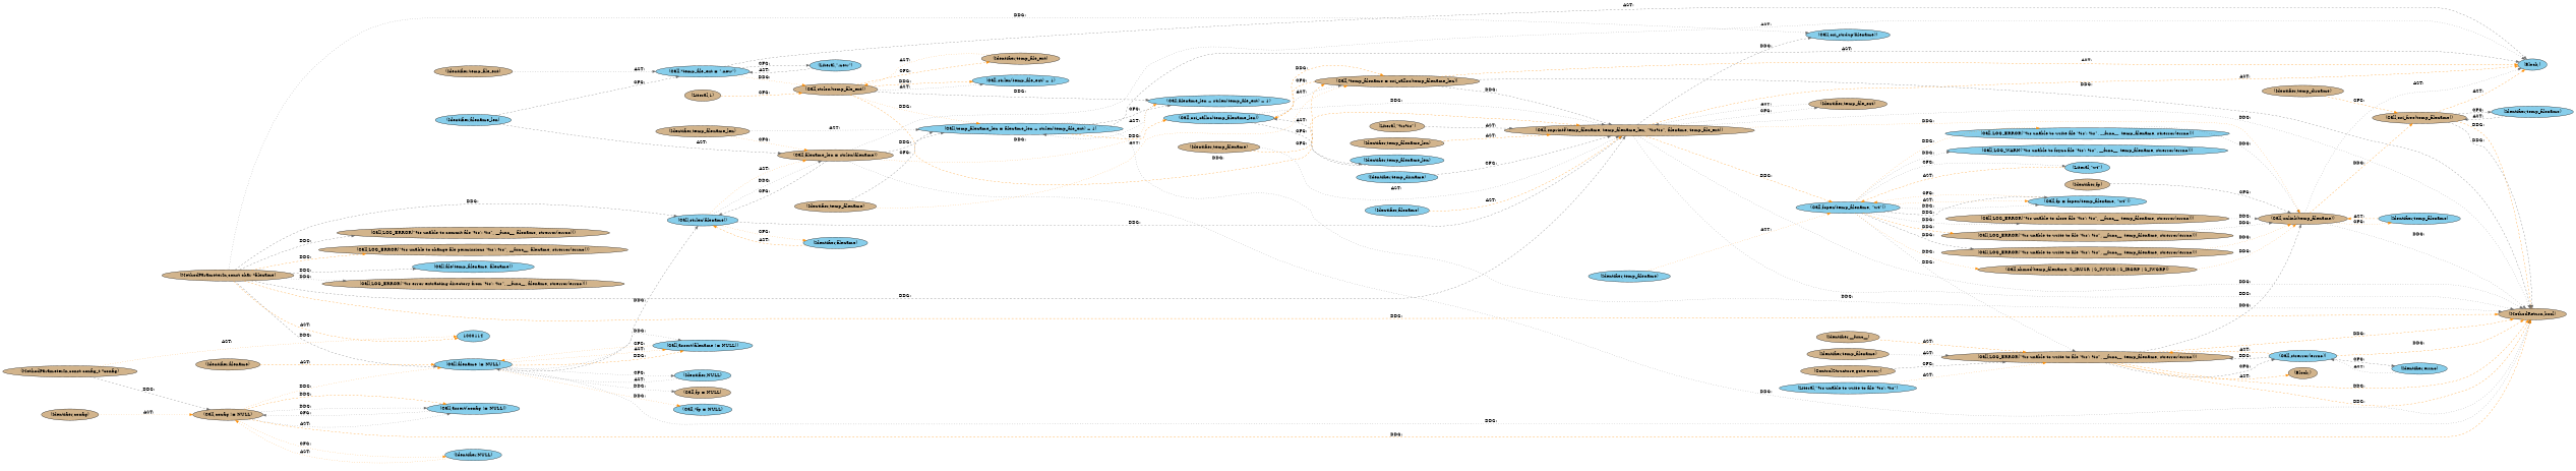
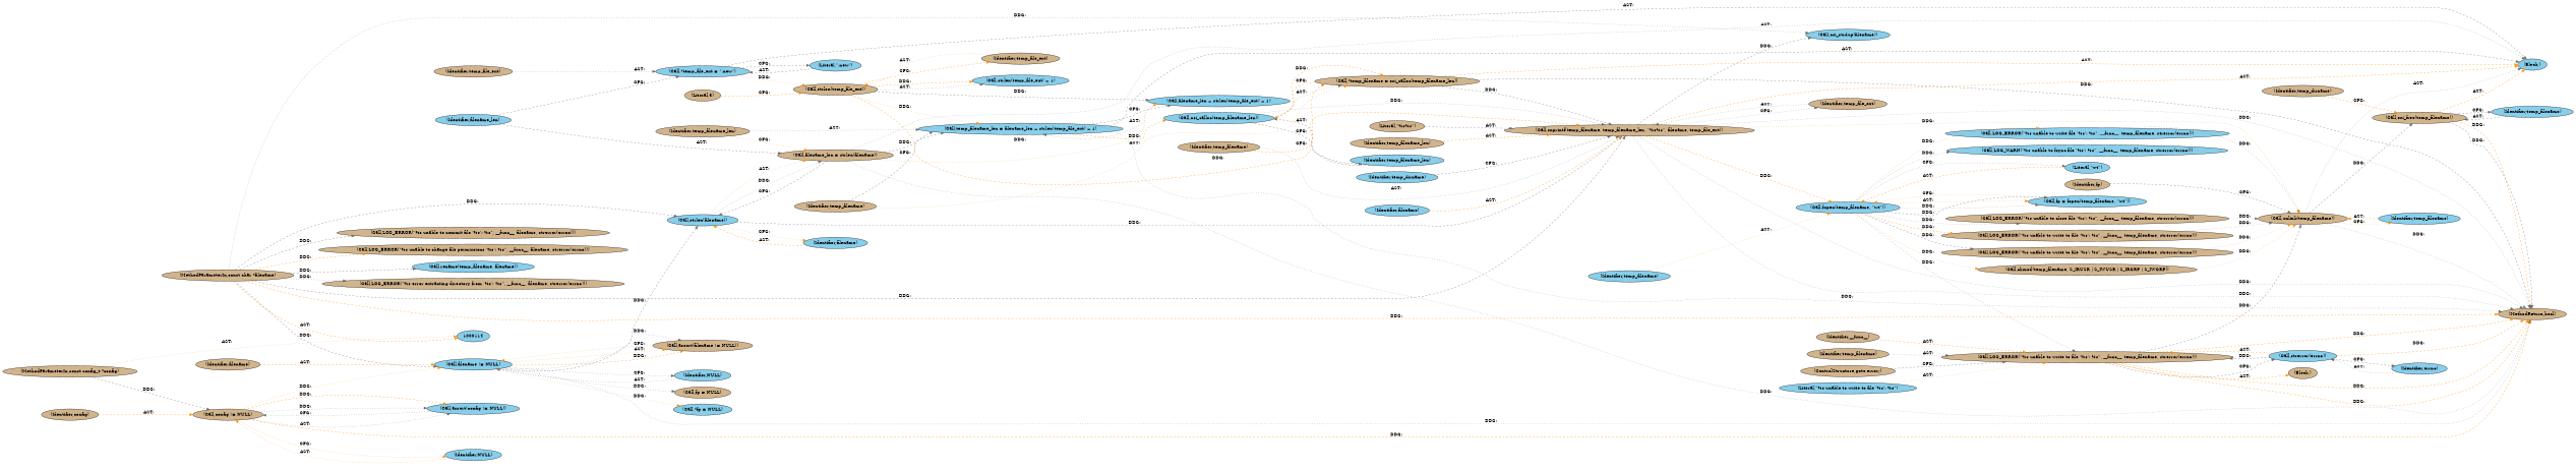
  digraph {
    fontname="DejaVu Serif"
    rankdir=LR
    node [fillcolor=tan fontname="DejaVu Serif" style=filled]
    edge [color=gray40 fontname="DejaVu Serif" style=dashed]
    n1 [label="(Call,LOG_ERROR(\"%s unable to write to file '%s': %s\", __func__, temp_filename, strerror(errno)))"]
    n2 [fillcolor=skyblue label="(Call,strerror(errno))"]
    n3 [label="(Call,unlink(temp_filename))"]
    n4 [label="(Block,)"]
    n5 [label="(MethodReturn,bool)"]
    n6 [fillcolor=skyblue label="(Identifier,errno)"]
    n7 [fillcolor=skyblue label="(Block,)"]
    n8 [label="(Call,osi_free(temp_filename))"]
    n9 [fillcolor=skyblue label="(Identifier,temp_filename)"]
    n10 [fillcolor=skyblue label="(Call,fopen(temp_filename, \"wt\"))"]
    n11 [fillcolor=skyblue label="(Call,LOG_WARN(\"%s unable to fsync file '%s': %s\", __func__, temp_filename, strerror(errno)))"]
    n12 [label="(Call,LOG_ERROR(\"%s unable to close file '%s': %s\", __func__, temp_filename, strerror(errno)))"]
    n13 [fillcolor=skyblue label="(Literal,\"wt\")"]
    n14 [label="(Call,LOG_ERROR(\"%s unable to write to file '%s': %s\", __func__, temp_filename, strerror(errno)))"]
    n15 [fillcolor=skyblue label="(Call,fp = fopen(temp_filename, \"wt\"))"]
    n16 [label="(Call,LOG_ERROR(\"%s unable to write to file '%s': %s\", __func__, temp_filename, strerror(errno)))"]
    n17 [label="(Call,chmod(temp_filename, S_IRUSR | S_IWUSR | S_IRGRP | S_IWGRP))"]
    n18 [fillcolor=skyblue label="(Call,LOG_ERROR(\"%s unable to write file '%s': %s\", __func__, temp_filename, strerror(errno)))"]
    n19 [label="(Call,snprintf(temp_filename, temp_filename_len, \"%s%s\", filename, temp_file_ext))"]
    n20 [label="(Identifier,temp_file_ext)"]
    n21 [fillcolor=skyblue label="(Call,osi_strdup(filename))"]
    n22 [label="(Call,*temp_filename = osi_calloc(temp_filename_len))"]
    n23 [fillcolor=skyblue label="(Call,osi_calloc(temp_filename_len))"]
    n24 [fillcolor=skyblue label="(Identifier,temp_filename_len)"]
    n25 [fillcolor=skyblue label="(Call,temp_filename_len = filename_len + strlen(temp_file_ext) + 1)"]
    n26 [fillcolor=skyblue label="(Call,filename_len + strlen(temp_file_ext) + 1)"]
    n27 [label="(Call,filename_len = strlen(filename))"]
    n28 [fillcolor=skyblue label="(Call,strlen(filename))"]
    n29 [fillcolor=skyblue label="(Identifier,filename)"]
    n30 [fillcolor=skyblue label="(Call,filename != NULL)"]
    n31 [fillcolor=skyblue label="(Identifier,NULL)"]
    n32 [label="(Call,fp = NULL)"]
    n33 [fillcolor=skyblue label="(Call,*fp = NULL)"]
-   n34 [fillcolor=skyblue label="(Call,assert(filename != NULL))"]
+   n34 [label="(Call,assert(filename != NULL))"]
    n35 [label="(MethodParameterIn,const char *filename)"]
    n36 [label="(Call,LOG_ERROR(\"%s unable to commit file '%s': %s\", __func__, filename, strerror(errno)))"]
    n37 [label="(Call,LOG_ERROR(\"%s unable to change file permissions '%s': %s\", __func__, filename, strerror(errno)))"]
-   n38 [fillcolor=skyblue label="(Call,file(temp_filename, filename))"]
+   n38 [fillcolor=skyblue label="(Call,rename(temp_filename, filename))"]
    n39 [label="(Call,LOG_ERROR(\"%s error extracting directory from '%s': %s\", __func__, filename, strerror(errno)))"]
    1000114 [fillcolor=skyblue]
    n41 [label="(Call,config != NULL)"]
    n42 [fillcolor=skyblue label="(Call,assert(config != NULL))"]
    n43 [fillcolor=skyblue label="(Identifier,NULL)"]
    n44 [label="(MethodParameterIn,const config_t *config)"]
    n45 [label="(Call,strlen(temp_file_ext))"]
    n46 [label="(Identifier,temp_file_ext)"]
    n47 [fillcolor=skyblue label="(Call,strlen(temp_file_ext) + 1)"]
    n48 [fillcolor=skyblue label="(Call,*temp_file_ext = \".new\")"]
    n49 [fillcolor=skyblue label="(Literal,\".new\")"]
    n50 [fillcolor=skyblue label="(Identifier,temp_filename)"]
    n51 [label="(Identifier,temp_file_ext)"]
    n52 [label="(Identifier,temp_filename)"]
    n53 [label="(Identifier,temp_filename_len)"]
-   n54 [label="(Literal,1)"]
+   n54 [label="(Literal,3)"]
    n55 [fillcolor=skyblue label="(Identifier,filename)"]
    n56 [label="(Identifier,config)"]
    n57 [label="(Literal,\"%s%s\")"]
    n58 [label="(Identifier,temp_dirname)"]
    n59 [label="(Identifier,filename)"]
    n60 [fillcolor=skyblue label="(Identifier,temp_filename)"]
    n61 [label="(Identifier,temp_filename_len)"]
    n62 [label="(ControlStructure,goto error;)"]
    n63 [fillcolor=skyblue label="(Literal,\"%s unable to write to file '%s': %s\")"]
    n64 [fillcolor=skyblue label="(Identifier,temp_dirname)"]
    n65 [label="(Identifier,__func__)"]
    n66 [label="(Identifier,temp_filename)"]
    n67 [label="(Identifier,temp_filename)"]
    n68 [fillcolor=skyblue label="(Identifier,filename_len)"]
    n69 [label="(Identifier,fp)"]
    n1 -> n2 [label="CFG: "]
    n1 -> n3 [label="DDG: "]
    n1 -> n4 [color=darkorange label="AST: "]
    n1 -> n5 [color=darkorange label="DDG: "]
    n1 -> n5 [color=darkorange label="DDG: "]
    n1 -> n5 [color=darkorange label="DDG: "]
    n2 -> n1 [color=darkorange label="AST: "]
    n2 -> n1 [label="DDG: "]
    n2 -> n5 [color=darkorange label="DDG: "]
    n2 -> n6 [label="CFG: "]
    n3 -> n5 [label="DDG: " style=dotted]
    n3 -> n7 [label="AST: " style=dotted]
-   n3 -> n8 [color=darkorange label="DDG: "]
+   n3 -> n8 [label="DDG: "]
    n3 -> n9 [color=darkorange label="CFG: " style=dotted]
    n6 -> n2 [label="AST: " style=dotted]
    n8 -> n5 [color=darkorange label="DDG: "]
    n8 -> n5 [label="DDG: "]
    n8 -> n7 [color=darkorange label="AST: "]
    n8 -> n50 [label="CFG: "]
    n9 -> n3 [color=darkorange label="AST: "]
    n10 -> n1 [label="DDG: " style=dotted]
    n10 -> n11 [label="DDG: " style=dotted]
    n10 -> n12 [label="DDG: " style=dotted]
    n10 -> n13 [label="CFG: " style=dotted]
    n10 -> n14 [color=darkorange label="DDG: "]
    n10 -> n15 [color=darkorange label="AST: " style=dotted]
    n10 -> n15 [label="DDG: " style=dotted]
    n10 -> n15 [label="DDG: "]
    n10 -> n16 [label="DDG: "]
    n10 -> n17 [color=darkorange label="DDG: " style=dotted]
    n10 -> n18 [color=darkorange label="DDG: " style=dotted]
    n12 -> n3 [label="DDG: " style=dotted]
    n13 -> n10 [color=darkorange label="AST: "]
    n14 -> n3 [label="DDG: " style=dotted]
    n15 -> n10 [color=darkorange label="CFG: " style=dotted]
    n16 -> n3 [color=darkorange label="DDG: " style=dotted]
    n17 -> n3 [color=darkorange label="DDG: " style=dotted]
    n18 -> n3 [label="DDG: " style=dotted]
    n19 -> n3 [color=darkorange label="DDG: " style=dotted]
    n19 -> n5 [label="DDG: " style=dotted]
    n19 -> n5 [label="DDG: " style=dotted]
    n19 -> n5 [label="DDG: " style=dotted]
    n19 -> n7 [color=darkorange label="AST: "]
    n19 -> n10 [color=darkorange label="DDG: "]
    n19 -> n20 [label="CFG: " style=dotted]
    n19 -> n21 [label="DDG: "]
    n20 -> n19 [label="AST: " style=dotted]
    n22 -> n5 [label="DDG: "]
    n22 -> n7 [color=darkorange label="AST: "]
    n22 -> n19 [label="DDG: "]
    n22 -> n23 [color=darkorange label="CFG: "]
    n23 -> n19 [label="DDG: " style=dotted]
    n23 -> n22 [label="AST: " style=dotted]
    n23 -> n22 [color=darkorange label="DDG: "]
    n23 -> n24 [label="CFG: "]
    n24 -> n23 [label="AST: "]
    n25 -> n5 [label="DDG: " style=dotted]
    n25 -> n7 [label="AST: "]
    n25 -> n23 [color=darkorange label="DDG: "]
    n25 -> n26 [label="CFG: "]
    n26 -> n25 [label="AST: " style=dotted]
    n27 -> n5 [label="DDG: " style=dotted]
    n27 -> n7 [label="AST: " style=dotted]
    n27 -> n25 [label="DDG: "]
    n27 -> n26 [color=darkorange label="DDG: " style=dotted]
    n27 -> n28 [label="CFG: "]
    n28 -> n19 [label="DDG: "]
    n28 -> n27 [color=darkorange label="AST: " style=dotted]
    n28 -> n27 [label="DDG: " style=dotted]
    n28 -> n29 [color=darkorange label="CFG: " style=dotted]
    n29 -> n28 [color=darkorange label="AST: "]
    n30 -> n5 [label="DDG: " style=dotted]
    n30 -> n28 [label="DDG: "]
    n30 -> n31 [label="CFG: " style=dotted]
    n30 -> n32 [label="DDG: " style=dotted]
    n30 -> n33 [color=darkorange label="DDG: " style=dotted]
    n30 -> n34 [color=darkorange label="AST: " style=dotted]
    n30 -> n34 [color=darkorange label="DDG: "]
    n30 -> n34 [label="DDG: " style=dotted]
    n31 -> n30 [label="AST: " style=dotted]
    n34 -> n30 [color=darkorange label="CFG: " style=dotted]
    n35 -> n5 [color=darkorange label="DDG: "]
    n35 -> n19 [label="DDG: "]
    n35 -> n21 [label="DDG: " style=dotted]
    n35 -> n28 [label="DDG: "]
    n35 -> n30 [label="DDG: "]
    n35 -> n36 [label="DDG: "]
    n35 -> n37 [color=darkorange label="DDG: "]
    n35 -> n38 [label="DDG: "]
    n35 -> n39 [label="DDG: " style=dotted]
    n35 -> 1000114 [color=darkorange label="AST: "]
    n41 -> n5 [color=darkorange label="DDG: "]
    n41 -> n30 [color=darkorange label="DDG: " style=dotted]
    n41 -> n42 [label="AST: " style=dotted]
    n41 -> n42 [color=darkorange label="DDG: "]
    n41 -> n42 [label="DDG: " style=dotted]
    n41 -> n43 [color=darkorange label="CFG: " style=dotted]
    n42 -> n41 [label="CFG: " style=dotted]
    n43 -> n41 [color=darkorange label="AST: " style=dotted]
    n44 -> 1000114 [color=darkorange label="AST: " style=dotted]
    n44 -> n41 [label="DDG: "]
    n45 -> n19 [color=darkorange label="DDG: "]
    n45 -> n25 [color=darkorange label="DDG: " style=dotted]
    n45 -> n26 [label="DDG: "]
    n45 -> n46 [color=darkorange label="CFG: "]
    n45 -> n47 [label="AST: " style=dotted]
    n45 -> n47 [color=darkorange label="DDG: "]
    n46 -> n45 [color=darkorange label="AST: " style=dotted]
    n48 -> n7 [label="AST: "]
    n48 -> n45 [color=darkorange label="DDG: " style=dotted]
    n48 -> n49 [label="CFG: "]
    n49 -> n48 [label="AST: "]
    n50 -> n8 [label="AST: "]
    n51 -> n48 [label="AST: " style=dotted]
    n52 -> n1 [label="AST: " style=dotted]
    n53 -> n25 [label="AST: " style=dotted]
    n53 -> n27 [color=darkorange label="CFG: " style=dotted]
    n54 -> n45 [color=darkorange label="CFG: "]
    n55 -> n19 [color=darkorange label="AST: "]
-   n56 -> n41 [color=darkorange label="AST: " style=dotted]
+   n56 -> n41 [color=darkorange label="AST: "]
    n57 -> n19 [label="AST: "]
    n58 -> n8 [color=darkorange label="CFG: "]
    n59 -> n30 [color=darkorange label="AST: "]
    n60 -> n10 [color=darkorange label="AST: " style=dotted]
    n61 -> n19 [color=darkorange label="AST: "]
    n62 -> n1 [label="CFG: "]
    n63 -> n1 [color=darkorange label="AST: " style=dotted]
    n64 -> n19 [label="CFG: "]
    n65 -> n1 [color=darkorange label="AST: "]
    n66 -> n19 [label="AST: " style=dotted]
    n66 -> n22 [color=darkorange label="CFG: "]
    n67 -> n22 [color=darkorange label="AST: " style=dotted]
    n67 -> n25 [label="CFG: "]
    n68 -> n27 [label="AST: "]
    n68 -> n48 [label="CFG: "]
    n69 -> n3 [label="CFG: "]
  }
